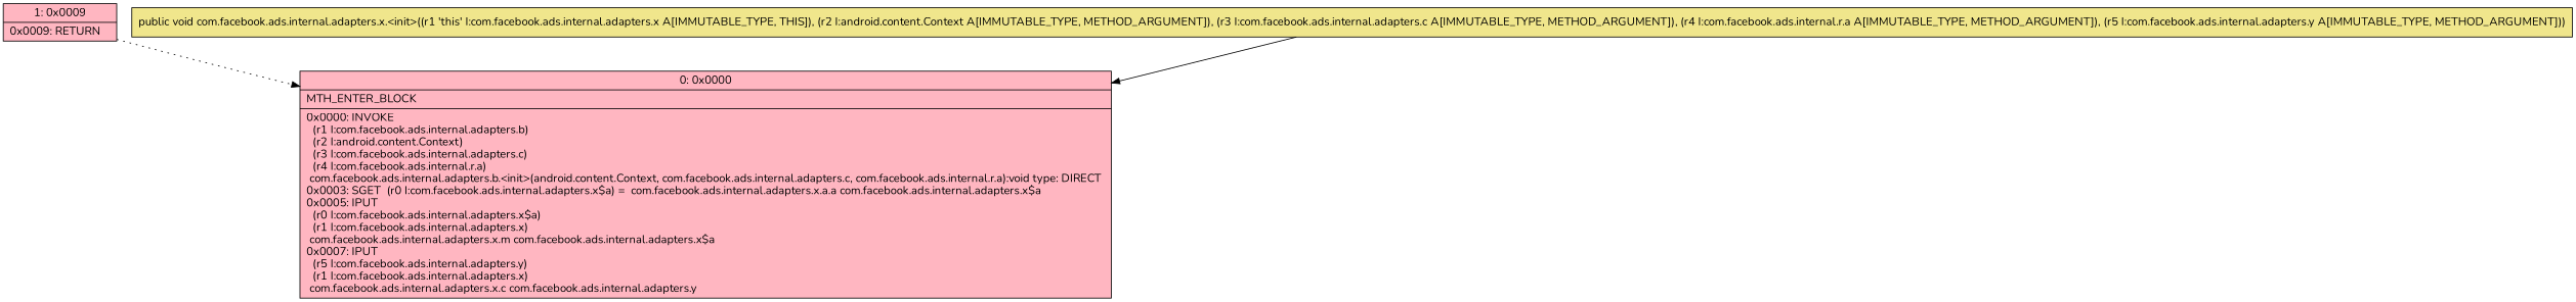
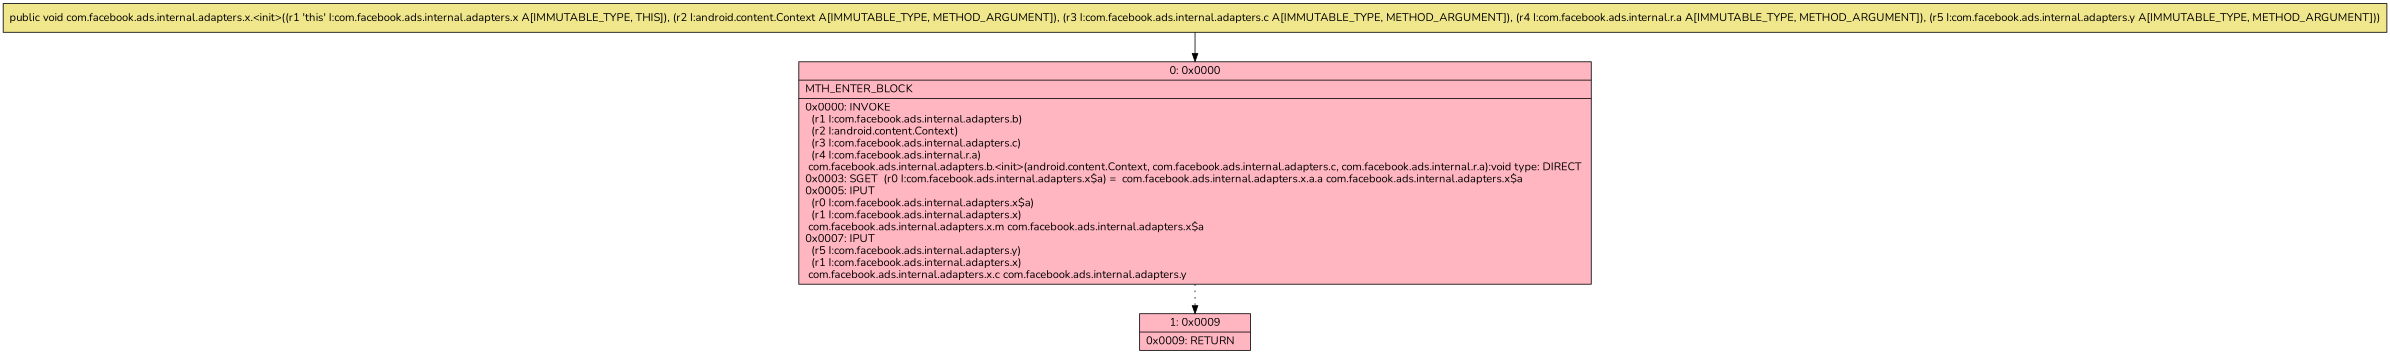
  digraph {
    fontname=Nunito
    node [shape=record style=filled fillcolor=lightpink fontname=Nunito]
    edge [fontname=Nunito]
    n1 [label="{0\:\ 0x0000|MTH_ENTER_BLOCK\l|0x0000: INVOKE  \l  (r1 I:com.facebook.ads.internal.adapters.b)\l  (r2 I:android.content.Context)\l  (r3 I:com.facebook.ads.internal.adapters.c)\l  (r4 I:com.facebook.ads.internal.r.a)\l com.facebook.ads.internal.adapters.b.\<init\>(android.content.Context, com.facebook.ads.internal.adapters.c, com.facebook.ads.internal.r.a):void type: DIRECT \l0x0003: SGET  (r0 I:com.facebook.ads.internal.adapters.x$a) =  com.facebook.ads.internal.adapters.x.a.a com.facebook.ads.internal.adapters.x$a \l0x0005: IPUT  \l  (r0 I:com.facebook.ads.internal.adapters.x$a)\l  (r1 I:com.facebook.ads.internal.adapters.x)\l com.facebook.ads.internal.adapters.x.m com.facebook.ads.internal.adapters.x$a \l0x0007: IPUT  \l  (r5 I:com.facebook.ads.internal.adapters.y)\l  (r1 I:com.facebook.ads.internal.adapters.x)\l com.facebook.ads.internal.adapters.x.c com.facebook.ads.internal.adapters.y \l}"]
    n2 [label="{1\:\ 0x0009|0x0009: RETURN   \l}"]
    n3 [label="{public void com.facebook.ads.internal.adapters.x.\<init\>((r1 'this' I:com.facebook.ads.internal.adapters.x A[IMMUTABLE_TYPE, THIS]), (r2 I:android.content.Context A[IMMUTABLE_TYPE, METHOD_ARGUMENT]), (r3 I:com.facebook.ads.internal.adapters.c A[IMMUTABLE_TYPE, METHOD_ARGUMENT]), (r4 I:com.facebook.ads.internal.r.a A[IMMUTABLE_TYPE, METHOD_ARGUMENT]), (r5 I:com.facebook.ads.internal.adapters.y A[IMMUTABLE_TYPE, METHOD_ARGUMENT])) }" fillcolor=khaki]
-   n2 -> n1 [style=dotted]
+   n1 -> n2 [style=dotted]
    n3 -> n1 [style=solid]
  }
